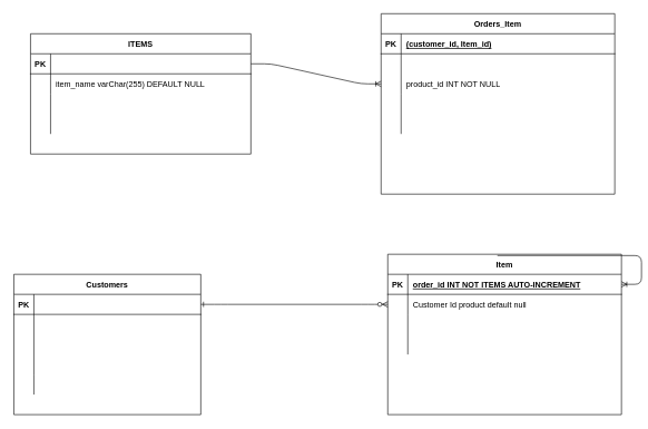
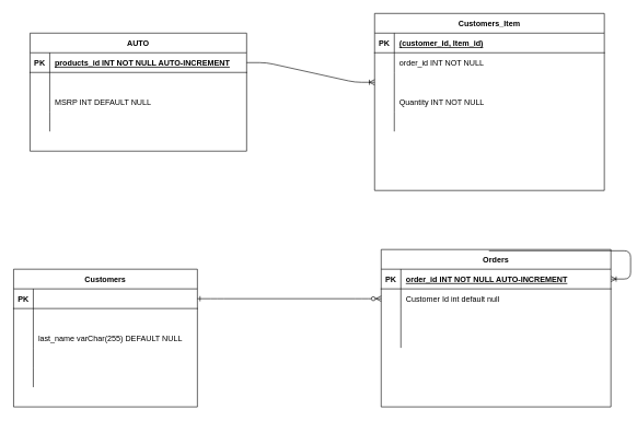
  <mxCell id="0" />
  <mxCell id="1" parent="0" />
  <mxCell id="2" value="" style="edgeStyle=entityRelationEdgeStyle;endArrow=ERzeroToMany;startArrow=ERone;endFill=1;startFill=0;" parent="1" source="4" target="34" edge="1"><mxGeometry width="100" height="100" relative="1" as="geometry"><mxPoint x="70" y="690" as="sourcePoint" /><mxPoint x="135" y="185" as="targetPoint" /></mxGeometry></mxCell>
  <mxCell id="3" value="Customers" style="shape=table;startSize=30;container=1;collapsible=1;childLayout=tableLayout;fixedRows=1;rowLines=0;fontStyle=1;align=center;resizeLast=1;" parent="1" vertex="1"><mxGeometry x="20" y="410" width="280" height="210" as="geometry" /></mxCell>
  <mxCell id="4" value="" style="shape=partialRectangle;collapsible=0;dropTarget=0;pointerEvents=0;fillColor=none;points=[[0,0.5],[1,0.5]];portConstraint=eastwest;top=0;left=0;right=0;bottom=1;" parent="3" vertex="1"><mxGeometry y="30" width="280" height="30" as="geometry" /></mxCell>
  <mxCell id="5" value="PK" style="shape=partialRectangle;overflow=hidden;connectable=0;fillColor=none;top=0;left=0;bottom=0;right=0;fontStyle=1;" parent="4" vertex="1"><mxGeometry width="30" height="30" as="geometry" /></mxCell>
  <mxCell id="6" value="" style="shape=partialRectangle;collapsible=0;dropTarget=0;pointerEvents=0;fillColor=none;points=[[0,0.5],[1,0.5]];portConstraint=eastwest;top=0;left=0;right=0;bottom=0;" parent="3" vertex="1"><mxGeometry y="60" width="280" height="30" as="geometry" /></mxCell>
  <mxCell id="7" value="" style="shape=partialRectangle;overflow=hidden;connectable=0;fillColor=none;top=0;left=0;bottom=0;right=0;" parent="6" vertex="1"><mxGeometry width="30" height="30" as="geometry" /></mxCell>
  <mxCell id="8" value="" style="shape=partialRectangle;collapsible=0;dropTarget=0;pointerEvents=0;fillColor=none;points=[[0,0.5],[1,0.5]];portConstraint=eastwest;top=0;left=0;right=0;bottom=0;" parent="3" vertex="1"><mxGeometry y="90" width="280" height="30" as="geometry" /></mxCell>
  <mxCell id="9" value="" style="shape=partialRectangle;overflow=hidden;connectable=0;fillColor=none;top=0;left=0;bottom=0;right=0;" parent="8" vertex="1"><mxGeometry width="30" height="30" as="geometry" /></mxCell>
+ <mxCell id="10" value="last_name varChar(255) DEFAULT NULL" style="shape=partialRectangle;overflow=hidden;connectable=0;fillColor=none;top=0;left=0;bottom=0;right=0;align=left;spacingLeft=6;" parent="8" vertex="1"><mxGeometry x="30" width="250" height="30" as="geometry" /></mxCell>
  <mxCell id="11" value="" style="shape=partialRectangle;collapsible=0;dropTarget=0;pointerEvents=0;fillColor=none;points=[[0,0.5],[1,0.5]];portConstraint=eastwest;top=0;left=0;right=0;bottom=0;" parent="3" vertex="1"><mxGeometry y="120" width="280" height="30" as="geometry" /></mxCell>
  <mxCell id="12" value="" style="shape=partialRectangle;overflow=hidden;connectable=0;fillColor=none;top=0;left=0;bottom=0;right=0;" parent="11" vertex="1"><mxGeometry width="30" height="30" as="geometry" /></mxCell>
  <mxCell id="13" value="" style="shape=partialRectangle;overflow=hidden;connectable=0;fillColor=none;top=0;left=0;bottom=0;right=0;align=left;spacingLeft=6;" parent="11" vertex="1"><mxGeometry x="30" width="250" height="30" as="geometry" /></mxCell>
  <mxCell id="14" value="" style="shape=partialRectangle;collapsible=0;dropTarget=0;pointerEvents=0;fillColor=none;points=[[0,0.5],[1,0.5]];portConstraint=eastwest;top=0;left=0;right=0;bottom=0;" parent="3" vertex="1"><mxGeometry y="150" width="280" height="30" as="geometry" /></mxCell>
  <mxCell id="15" value="" style="shape=partialRectangle;overflow=hidden;connectable=0;fillColor=none;top=0;left=0;bottom=0;right=0;" parent="14" vertex="1"><mxGeometry width="30" height="30" as="geometry" /></mxCell>
  <mxCell id="16" value="" style="shape=partialRectangle;overflow=hidden;connectable=0;fillColor=none;top=0;left=0;bottom=0;right=0;align=left;spacingLeft=6;" parent="14" vertex="1"><mxGeometry x="30" width="250" height="30" as="geometry" /></mxCell>
- <mxCell id="17" value="ITEMS" style="shape=table;startSize=30;container=1;collapsible=1;childLayout=tableLayout;fixedRows=1;rowLines=0;fontStyle=1;align=center;resizeLast=1;" parent="1" vertex="1"><mxGeometry x="45" y="50" width="330" height="180" as="geometry" /></mxCell>
+ <mxCell id="17" value="AUTO" style="shape=table;startSize=30;container=1;collapsible=1;childLayout=tableLayout;fixedRows=1;rowLines=0;fontStyle=1;align=center;resizeLast=1;" parent="1" vertex="1"><mxGeometry x="45" y="50" width="330" height="180" as="geometry" /></mxCell>
  <mxCell id="18" value="" style="shape=partialRectangle;collapsible=0;dropTarget=0;pointerEvents=0;fillColor=none;top=0;left=0;bottom=1;right=0;points=[[0,0.5],[1,0.5]];portConstraint=eastwest;" parent="17" vertex="1"><mxGeometry y="30" width="330" height="30" as="geometry" /></mxCell>
  <mxCell id="19" value="PK" style="shape=partialRectangle;connectable=0;fillColor=none;top=0;left=0;bottom=0;right=0;fontStyle=1;overflow=hidden;" parent="18" vertex="1"><mxGeometry width="30" height="30" as="geometry" /></mxCell>
+ <mxCell id="20" value="products_id INT NOT NULL AUTO-INCREMENT" style="shape=partialRectangle;connectable=0;fillColor=none;top=0;left=0;bottom=0;right=0;align=left;spacingLeft=6;fontStyle=5;overflow=hidden;" parent="18" vertex="1"><mxGeometry x="30" width="300" height="30" as="geometry" /></mxCell>
  <mxCell id="21" value="" style="shape=partialRectangle;collapsible=0;dropTarget=0;pointerEvents=0;fillColor=none;top=0;left=0;bottom=0;right=0;points=[[0,0.5],[1,0.5]];portConstraint=eastwest;" parent="17" vertex="1"><mxGeometry y="60" width="330" height="30" as="geometry" /></mxCell>
  <mxCell id="22" value="" style="shape=partialRectangle;connectable=0;fillColor=none;top=0;left=0;bottom=0;right=0;editable=1;overflow=hidden;" parent="21" vertex="1"><mxGeometry width="30" height="30" as="geometry" /></mxCell>
- <mxCell id="23" value="item_name varChar(255) DEFAULT NULL" style="shape=partialRectangle;connectable=0;fillColor=none;top=0;left=0;bottom=0;right=0;align=left;spacingLeft=6;overflow=hidden;" parent="21" vertex="1"><mxGeometry x="30" width="300" height="30" as="geometry" /></mxCell>
  <mxCell id="24" value="" style="shape=partialRectangle;collapsible=0;dropTarget=0;pointerEvents=0;fillColor=none;top=0;left=0;bottom=0;right=0;points=[[0,0.5],[1,0.5]];portConstraint=eastwest;" parent="17" vertex="1"><mxGeometry y="90" width="330" height="30" as="geometry" /></mxCell>
  <mxCell id="25" value="" style="shape=partialRectangle;connectable=0;fillColor=none;top=0;left=0;bottom=0;right=0;editable=1;overflow=hidden;" parent="24" vertex="1"><mxGeometry width="30" height="30" as="geometry" /></mxCell>
+ <mxCell id="26" value="MSRP INT DEFAULT NULL" style="shape=partialRectangle;connectable=0;fillColor=none;top=0;left=0;bottom=0;right=0;align=left;spacingLeft=6;overflow=hidden;" parent="24" vertex="1"><mxGeometry x="30" width="300" height="30" as="geometry" /></mxCell>
  <mxCell id="27" value="" style="shape=partialRectangle;collapsible=0;dropTarget=0;pointerEvents=0;fillColor=none;top=0;left=0;bottom=0;right=0;points=[[0,0.5],[1,0.5]];portConstraint=eastwest;" parent="17" vertex="1"><mxGeometry y="120" width="330" height="30" as="geometry" /></mxCell>
  <mxCell id="28" value="" style="shape=partialRectangle;connectable=0;fillColor=none;top=0;left=0;bottom=0;right=0;editable=1;overflow=hidden;" parent="27" vertex="1"><mxGeometry width="30" height="30" as="geometry" /></mxCell>
  <mxCell id="29" value="" style="shape=partialRectangle;connectable=0;fillColor=none;top=0;left=0;bottom=0;right=0;align=left;spacingLeft=6;overflow=hidden;" parent="27" vertex="1"><mxGeometry x="30" width="300" height="30" as="geometry" /></mxCell>
- <mxCell id="30" value="Item" style="shape=table;startSize=30;container=1;collapsible=1;childLayout=tableLayout;fixedRows=1;rowLines=0;fontStyle=1;align=center;resizeLast=1;" parent="1" vertex="1"><mxGeometry x="580" y="380" width="350" height="240" as="geometry" /></mxCell>
+ <mxCell id="30" value="Orders" style="shape=table;startSize=30;container=1;collapsible=1;childLayout=tableLayout;fixedRows=1;rowLines=0;fontStyle=1;align=center;resizeLast=1;" parent="1" vertex="1"><mxGeometry x="580" y="380" width="350" height="240" as="geometry" /></mxCell>
  <mxCell id="31" value="" style="shape=partialRectangle;collapsible=0;dropTarget=0;pointerEvents=0;fillColor=none;top=0;left=0;bottom=1;right=0;points=[[0,0.5],[1,0.5]];portConstraint=eastwest;" parent="30" vertex="1"><mxGeometry y="30" width="350" height="30" as="geometry" /></mxCell>
  <mxCell id="32" value="PK" style="shape=partialRectangle;connectable=0;fillColor=none;top=0;left=0;bottom=0;right=0;fontStyle=1;overflow=hidden;" parent="31" vertex="1"><mxGeometry width="30" height="30" as="geometry" /></mxCell>
- <mxCell id="33" value="order_id INT NOT ITEMS AUTO-INCREMENT" style="shape=partialRectangle;connectable=0;fillColor=none;top=0;left=0;bottom=0;right=0;align=left;spacingLeft=6;fontStyle=5;overflow=hidden;" parent="31" vertex="1"><mxGeometry x="30" width="320" height="30" as="geometry" /></mxCell>
+ <mxCell id="33" value="order_id INT NOT NULL AUTO-INCREMENT" style="shape=partialRectangle;connectable=0;fillColor=none;top=0;left=0;bottom=0;right=0;align=left;spacingLeft=6;fontStyle=5;overflow=hidden;" parent="31" vertex="1"><mxGeometry x="30" width="320" height="30" as="geometry" /></mxCell>
  <mxCell id="34" value="" style="shape=partialRectangle;collapsible=0;dropTarget=0;pointerEvents=0;fillColor=none;top=0;left=0;bottom=0;right=0;points=[[0,0.5],[1,0.5]];portConstraint=eastwest;" parent="30" vertex="1"><mxGeometry y="60" width="350" height="30" as="geometry" /></mxCell>
  <mxCell id="35" value="" style="shape=partialRectangle;connectable=0;fillColor=none;top=0;left=0;bottom=0;right=0;editable=1;overflow=hidden;" parent="34" vertex="1"><mxGeometry width="30" height="30" as="geometry" /></mxCell>
- <mxCell id="36" value="Customer Id product default null" style="shape=partialRectangle;connectable=0;fillColor=none;top=0;left=0;bottom=0;right=0;align=left;spacingLeft=6;overflow=hidden;" parent="34" vertex="1"><mxGeometry x="30" width="320" height="30" as="geometry" /></mxCell>
+ <mxCell id="36" value="Customer Id int default null" style="shape=partialRectangle;connectable=0;fillColor=none;top=0;left=0;bottom=0;right=0;align=left;spacingLeft=6;overflow=hidden;" parent="34" vertex="1"><mxGeometry x="30" width="320" height="30" as="geometry" /></mxCell>
  <mxCell id="37" value="" style="shape=partialRectangle;collapsible=0;dropTarget=0;pointerEvents=0;fillColor=none;top=0;left=0;bottom=0;right=0;points=[[0,0.5],[1,0.5]];portConstraint=eastwest;" parent="30" vertex="1"><mxGeometry y="90" width="350" height="30" as="geometry" /></mxCell>
  <mxCell id="38" value="" style="shape=partialRectangle;connectable=0;fillColor=none;top=0;left=0;bottom=0;right=0;editable=1;overflow=hidden;" parent="37" vertex="1"><mxGeometry width="30" height="30" as="geometry" /></mxCell>
  <mxCell id="39" value="" style="shape=partialRectangle;collapsible=0;dropTarget=0;pointerEvents=0;fillColor=none;top=0;left=0;bottom=0;right=0;points=[[0,0.5],[1,0.5]];portConstraint=eastwest;" parent="30" vertex="1"><mxGeometry y="120" width="350" height="30" as="geometry" /></mxCell>
  <mxCell id="40" value="" style="shape=partialRectangle;connectable=0;fillColor=none;top=0;left=0;bottom=0;right=0;editable=1;overflow=hidden;" parent="39" vertex="1"><mxGeometry width="30" height="30" as="geometry" /></mxCell>
  <mxCell id="41" value="" style="shape=partialRectangle;connectable=0;fillColor=none;top=0;left=0;bottom=0;right=0;align=left;spacingLeft=6;overflow=hidden;" parent="39" vertex="1"><mxGeometry x="30" width="320" height="30" as="geometry" /></mxCell>
- <mxCell id="42" value="Orders_Item" style="shape=table;startSize=30;container=1;collapsible=1;childLayout=tableLayout;fixedRows=1;rowLines=0;fontStyle=1;align=center;resizeLast=1;" parent="1" vertex="1"><mxGeometry x="570" y="20" width="350" height="270" as="geometry" /></mxCell>
+ <mxCell id="42" value="Customers_Item" style="shape=table;startSize=30;container=1;collapsible=1;childLayout=tableLayout;fixedRows=1;rowLines=0;fontStyle=1;align=center;resizeLast=1;" parent="1" vertex="1"><mxGeometry x="570" y="20" width="350" height="270" as="geometry" /></mxCell>
  <mxCell id="43" value="" style="shape=partialRectangle;collapsible=0;dropTarget=0;pointerEvents=0;fillColor=none;top=0;left=0;bottom=1;right=0;points=[[0,0.5],[1,0.5]];portConstraint=eastwest;" parent="42" vertex="1"><mxGeometry y="30" width="350" height="30" as="geometry" /></mxCell>
  <mxCell id="44" value="PK" style="shape=partialRectangle;connectable=0;fillColor=none;top=0;left=0;bottom=0;right=0;fontStyle=1;overflow=hidden;" parent="43" vertex="1"><mxGeometry width="30" height="30" as="geometry" /></mxCell>
  <mxCell id="45" value="(customer_id, Item_id)" style="shape=partialRectangle;connectable=0;fillColor=none;top=0;left=0;bottom=0;right=0;align=left;spacingLeft=6;fontStyle=5;overflow=hidden;" parent="43" vertex="1"><mxGeometry x="30" width="320" height="30" as="geometry" /></mxCell>
  <mxCell id="46" value="" style="shape=partialRectangle;collapsible=0;dropTarget=0;pointerEvents=0;fillColor=none;top=0;left=0;bottom=0;right=0;points=[[0,0.5],[1,0.5]];portConstraint=eastwest;" parent="42" vertex="1"><mxGeometry y="60" width="350" height="30" as="geometry" /></mxCell>
  <mxCell id="47" value="" style="shape=partialRectangle;connectable=0;fillColor=none;top=0;left=0;bottom=0;right=0;editable=1;overflow=hidden;" parent="46" vertex="1"><mxGeometry width="30" height="30" as="geometry" /></mxCell>
+ <mxCell id="48" value="order_id INT NOT NULL" style="shape=partialRectangle;connectable=0;fillColor=none;top=0;left=0;bottom=0;right=0;align=left;spacingLeft=6;overflow=hidden;" parent="46" vertex="1"><mxGeometry x="30" width="320" height="30" as="geometry" /></mxCell>
  <mxCell id="49" value="" style="shape=partialRectangle;collapsible=0;dropTarget=0;pointerEvents=0;fillColor=none;top=0;left=0;bottom=0;right=0;points=[[0,0.5],[1,0.5]];portConstraint=eastwest;" parent="42" vertex="1"><mxGeometry y="90" width="350" height="30" as="geometry" /></mxCell>
  <mxCell id="50" value="" style="shape=partialRectangle;connectable=0;fillColor=none;top=0;left=0;bottom=0;right=0;editable=1;overflow=hidden;" parent="49" vertex="1"><mxGeometry width="30" height="30" as="geometry" /></mxCell>
- <mxCell id="51" value="product_id INT NOT NULL" style="shape=partialRectangle;connectable=0;fillColor=none;top=0;left=0;bottom=0;right=0;align=left;spacingLeft=6;overflow=hidden;" parent="49" vertex="1"><mxGeometry x="30" width="320" height="30" as="geometry" /></mxCell>
  <mxCell id="52" value="" style="shape=partialRectangle;collapsible=0;dropTarget=0;pointerEvents=0;fillColor=none;top=0;left=0;bottom=0;right=0;points=[[0,0.5],[1,0.5]];portConstraint=eastwest;" parent="42" vertex="1"><mxGeometry y="120" width="350" height="30" as="geometry" /></mxCell>
  <mxCell id="53" value="" style="shape=partialRectangle;connectable=0;fillColor=none;top=0;left=0;bottom=0;right=0;editable=1;overflow=hidden;" parent="52" vertex="1"><mxGeometry width="30" height="30" as="geometry" /></mxCell>
+ <mxCell id="54" value="Quantity INT NOT NULL" style="shape=partialRectangle;connectable=0;fillColor=none;top=0;left=0;bottom=0;right=0;align=left;spacingLeft=6;overflow=hidden;" parent="52" vertex="1"><mxGeometry x="30" width="320" height="30" as="geometry" /></mxCell>
  <mxCell id="55" value="" style="shape=partialRectangle;collapsible=0;dropTarget=0;pointerEvents=0;fillColor=none;top=0;left=0;bottom=0;right=0;points=[[0,0.5],[1,0.5]];portConstraint=eastwest;" vertex="1" parent="42"><mxGeometry y="150" width="350" height="30" as="geometry" /></mxCell>
  <mxCell id="56" value="" style="shape=partialRectangle;connectable=0;fillColor=none;top=0;left=0;bottom=0;right=0;editable=1;overflow=hidden;" vertex="1" parent="55"><mxGeometry width="30" height="30" as="geometry" /></mxCell>
  <mxCell id="57" value="" style="shape=partialRectangle;connectable=0;fillColor=none;top=0;left=0;bottom=0;right=0;align=left;spacingLeft=6;overflow=hidden;" vertex="1" parent="55"><mxGeometry x="30" width="320" height="30" as="geometry" /></mxCell>
  <mxCell id="58" value="" style="edgeStyle=entityRelationEdgeStyle;fontSize=12;html=1;endArrow=ERoneToMany;exitX=1;exitY=0.5;exitDx=0;exitDy=0;entryX=0;entryY=0.5;entryDx=0;entryDy=0;" parent="1" source="18" target="49" edge="1"><mxGeometry width="100" height="100" relative="1" as="geometry"><mxPoint x="390" y="110" as="sourcePoint" /><mxPoint x="490" y="10" as="targetPoint" /></mxGeometry></mxCell>
  <mxCell id="59" value="" style="edgeStyle=entityRelationEdgeStyle;fontSize=12;html=1;endArrow=ERoneToMany;exitX=0.469;exitY=0.008;exitDx=0;exitDy=0;exitPerimeter=0;" parent="1" source="30" target="33" edge="1"><mxGeometry width="100" height="100" relative="1" as="geometry"><mxPoint x="440" y="440" as="sourcePoint" /><mxPoint x="540" y="340" as="targetPoint" /></mxGeometry></mxCell>
